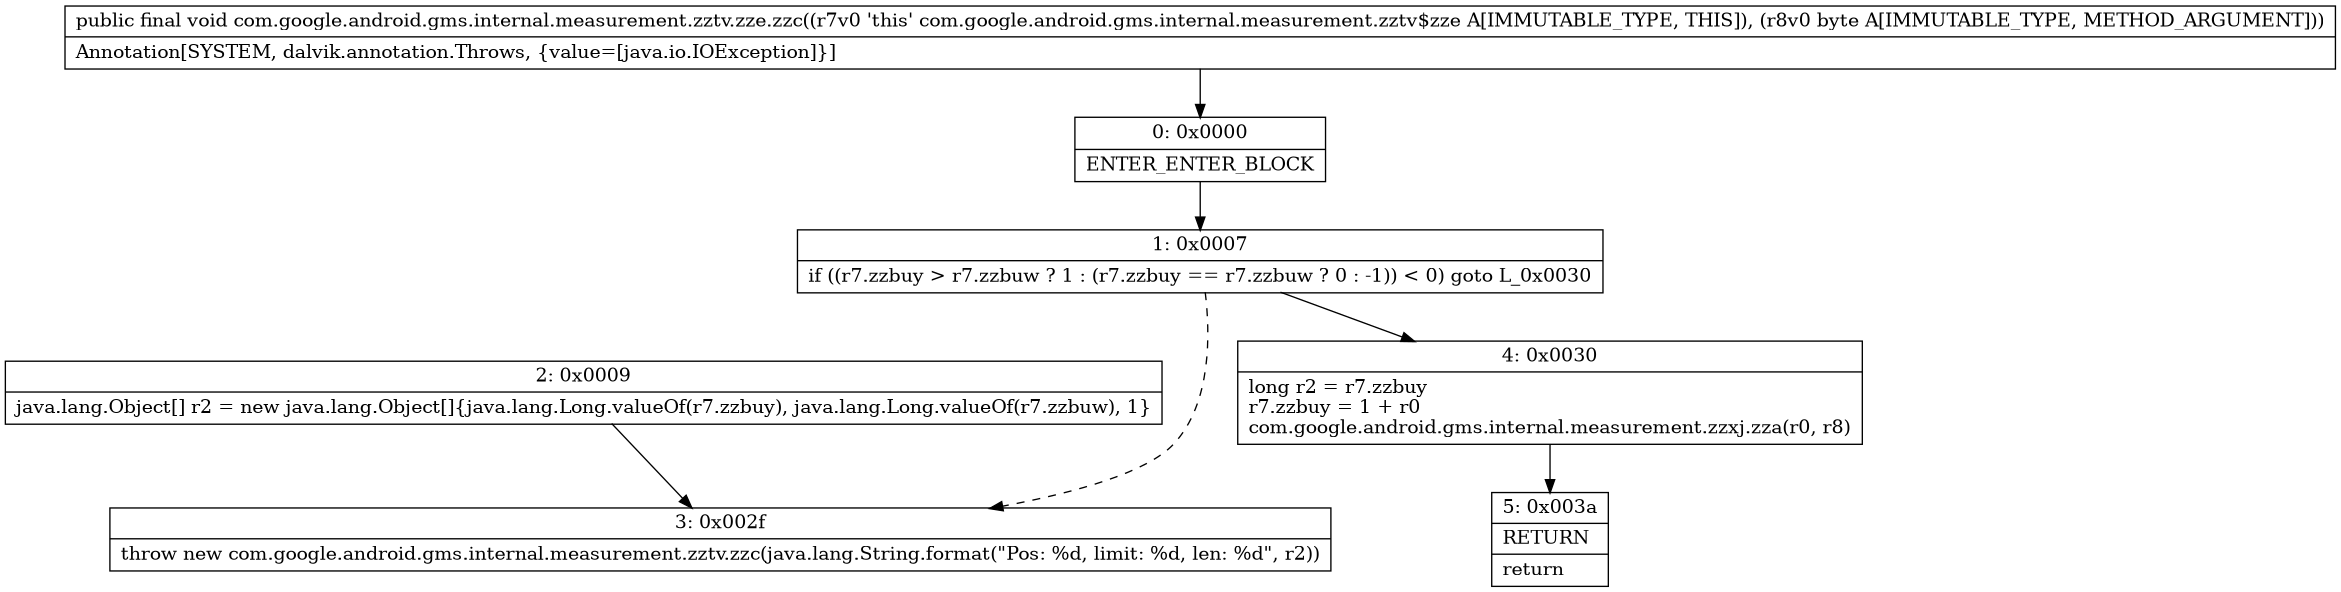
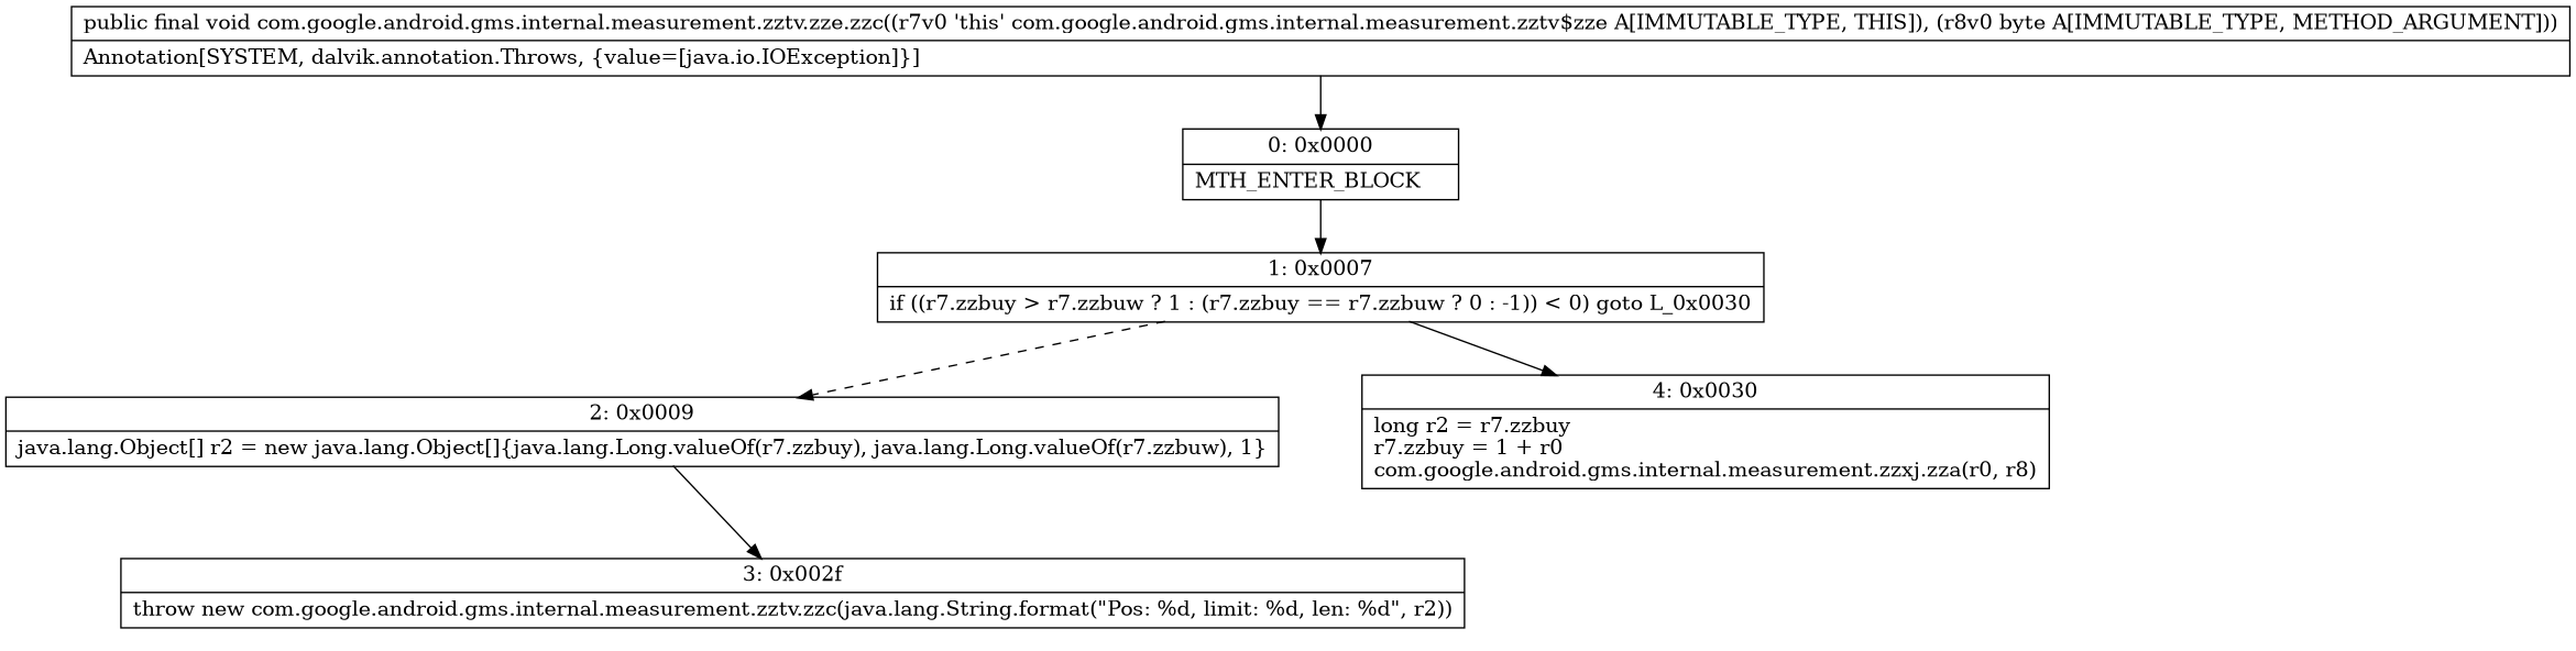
  digraph {
    node [shape=record]
-   n1 [label="{0\:\ 0x0000|ENTER_ENTER_BLOCK\l}"]
+   n1 [label="{0\:\ 0x0000|MTH_ENTER_BLOCK\l}"]
    n2 [label="{1\:\ 0x0007|if ((r7.zzbuy \> r7.zzbuw ? 1 : (r7.zzbuy == r7.zzbuw ? 0 : \-1)) \< 0) goto L_0x0030\l}"]
    n3 [label="{2\:\ 0x0009|java.lang.Object[] r2 = new java.lang.Object[]\{java.lang.Long.valueOf(r7.zzbuy), java.lang.Long.valueOf(r7.zzbuw), 1\}\l}"]
    n4 [label="{4\:\ 0x0030|long r2 = r7.zzbuy\lr7.zzbuy = 1 + r0\lcom.google.android.gms.internal.measurement.zzxj.zza(r0, r8)\l}"]
    n5 [label="{3\:\ 0x002f|throw new com.google.android.gms.internal.measurement.zztv.zzc(java.lang.String.format(\"Pos: %d, limit: %d, len: %d\", r2))\l}"]
-   n6 [label="{5\:\ 0x003a|RETURN\l|return\l}"]
    n7 [label="{public final void com.google.android.gms.internal.measurement.zztv.zze.zzc((r7v0 'this' com.google.android.gms.internal.measurement.zztv$zze A[IMMUTABLE_TYPE, THIS]), (r8v0 byte A[IMMUTABLE_TYPE, METHOD_ARGUMENT]))  | Annotation[SYSTEM, dalvik.annotation.Throws, \{value=[java.io.IOException]\}]\l}"]
    n1 -> n2
-   n2 -> n5 [style=dashed]
+   n2 -> n3 [style=dashed]
    n2 -> n4
    n3 -> n5
-   n4 -> n6
    n7 -> n1
  }
